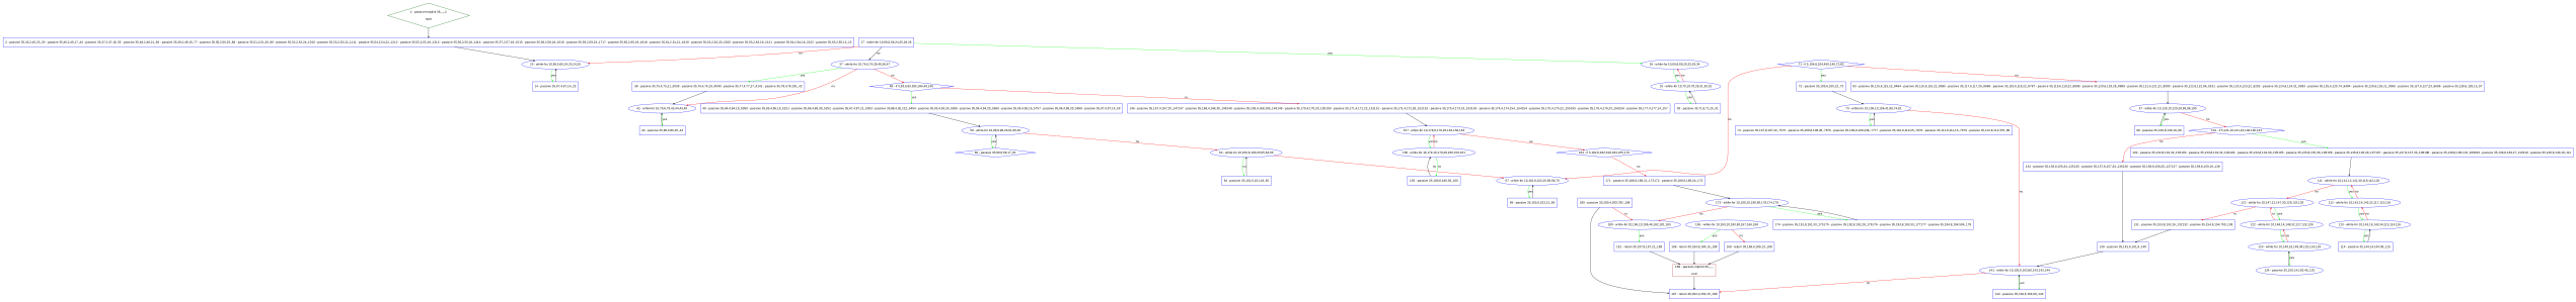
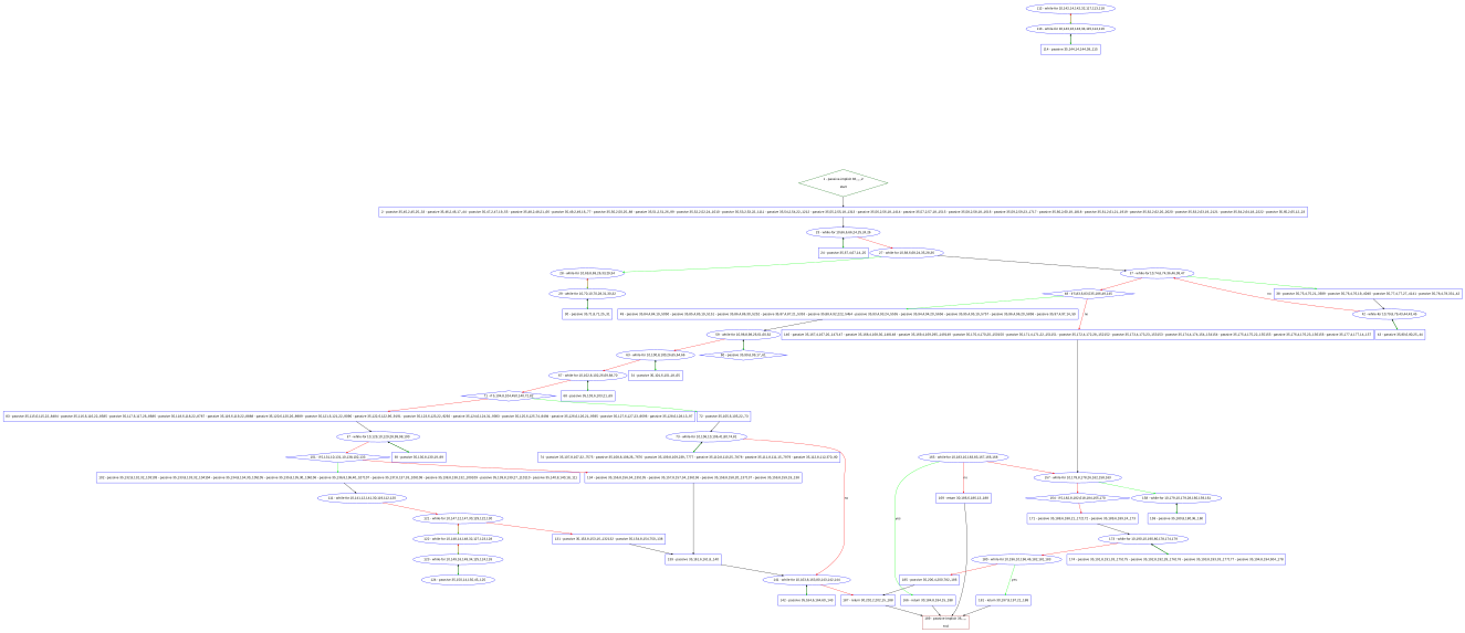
  digraph {
    bgcolor=white
    compound=true
    fillcolor="#FFFFCC"
    fontname=Arial
    fontsize=12
    pack=true
    packmode=clust
    style="rounded,filled"
    node [color="#0000ff" compound=true fillcolor="#ffffff" fixedsize=false fontname=Arial fontsize=12 node_initialized=no shape=box style=filled]
    edge [arrowhead=normal arrowsize=0.5 arrowtail=none color="#000000" compound=true dir=forward fontcolor=black fontname=Arial fontsize=12]
    n1 [label="2 - passive 35,45,2,45,25,,33 - passive 35,46,2,46,17,,44 - passive 35,47,2,47,19,,55 - passive 35,48,2,48,21,,66 - passive 35,49,2,49,16,,77 - passive 35,50,2,50,25,,88 - passive 35,51,2,51,26,,99 - passive 35,52,2,52,24,,1010 - passive 35,53,2,53,22,,1111 - passive 35,54,2,54,22,,1212 - passive 35,55,2,55,18,,1313 - passive 35,56,2,56,18,,1414 - passive 35,57,2,57,18,,1515 - passive 35,58,2,58,18,,1616 - passive 35,59,2,59,23,,1717 - passive 35,60,2,60,19,,1818 - passive 35,61,2,61,21,,1919 - passive 35,62,2,62,20,,2020 - passive 35,63,2,63,19,,2121 - passive 35,64,2,64,18,,2222 - passive 35,65,2,65,12,,23"]
    n2 [label="23 - while-for 10,66,6,66,24,25,24,26" shape=oval]
    n3 [label="24 - passive 35,67,4,67,14,,25"]
-   n4 [label="27 - while-for 10,68,6,68,24,35,28,36"]
+   n4 [label="27 - while-for 10,68,6,68,24,35,28,36" shape=oval]
    n5 [color="#006400" label="1 - passive-implicit 36,,,,,,2\n\nstart" shape=diamond]
    n6 [label="28 - while-for 10,69,8,69,26,33,29,34" shape=oval]
    n7 [label="37 - while-for 10,74,6,74,36,46,38,47" shape=oval]
    n8 [label="29 - while-for 10,70,10,70,28,31,30,32" shape=oval]
    n9 [label="38 - passive 35,75,4,75,21,,3939 - passive 35,76,4,76,19,,4040 - passive 35,77,4,77,27,,4141 - passive 35,78,4,78,331,,42"]
    n10 [label="48 - if 5,83,6,83,535,186,49,145" shape=diamond]
    n11 [label="30 - passive 35,71,8,71,25,,31"]
    n12 [label="42 - while-for 10,79,8,79,43,44,43,45" shape=oval]
    n13 [label="49 - passive 35,84,4,84,19,,5050 - passive 35,85,4,85,19,,5151 - passive 35,86,4,86,30,,5252 - passive 35,87,4,87,21,,5353 - passive 35,88,4,92,222,,5454 - passive 35,93,4,93,24,,5555 - passive 35,94,4,94,20,,5656 - passive 35,95,4,95,19,,5757 - passive 35,96,4,96,20,,5858 - passive 35,97,4,97,14,,59"]
    n14 [label="146 - passive 35,167,4,167,20,,147147 - passive 35,168,4,168,30,,148148 - passive 35,169,4,169,295,,149149 - passive 35,170,4,170,20,,150150 - passive 35,171,4,171,22,,151151 - passive 35,172,4,172,28,,152152 - passive 35,173,4,173,23,,153153 - passive 35,174,4,174,154,,154154 - passive 35,175,4,175,22,,155155 - passive 35,176,4,176,23,,156156 - passive 35,177,4,177,14,,157"]
    n15 [label="43 - passive 35,80,6,80,25,,44"]
    n16 [label="59 - while-for 10,98,8,98,26,61,60,62" shape=oval]
    n17 [label="157 - while-for 10,178,8,178,26,162,158,163" shape=oval]
    n18 [label="60 - passive 35,99,6,99,17,,61" shape=diamond]
    n19 [label="63 - while-for 10,100,8,100,26,65,64,66" shape=oval]
    n20 [label="158 - while-for 10,179,10,179,28,160,159,161" shape=oval]
    n21 [label="164 - if 5,182,8,182,618,184,165,170" shape=diamond]
    n22 [label="64 - passive 35,101,6,101,18,,65"]
    n23 [label="67 - while-for 10,102,8,102,26,69,68,70" shape=oval]
    n24 [label="68 - passive 35,103,6,103,21,,69"]
    n25 [label="71 - if 5,104,8,104,450,140,72,82" shape=diamond]
    n26 [label="72 - passive 35,105,6,105,22,,73"]
    n27 [label="83 - passive 35,115,6,115,22,,8484 - passive 35,116,6,116,22,,8585 - passive 35,117,6,117,26,,8686 - passive 35,118,6,118,22,,8787 - passive 35,119,6,119,22,,8888 - passive 35,120,6,120,26,,8989 - passive 35,121,6,121,22,,9090 - passive 35,122,6,122,96,,9191 - passive 35,123,6,123,22,,9292 - passive 35,124,6,124,31,,9393 - passive 35,125,6,125,74,,9494 - passive 35,126,6,126,21,,9595 - passive 35,127,6,127,23,,9696 - passive 35,128,6,128,13,,97"]
    n28 [label="73 - while-for 10,106,10,106,41,80,74,81" shape=oval]
    n29 [label="97 - while-for 10,129,10,129,28,99,98,100" shape=oval]
    n30 [label="74 - passive 35,107,8,107,32,,7575 - passive 35,108,8,108,26,,7676 - passive 35,109,8,109,239,,7777 - passive 35,110,8,110,25,,7878 - passive 35,111,8,111,15,,7979 - passive 35,112,8,112,370,,80"]
    n31 [label="141 - while-for 10,163,8,163,80,143,142,144" shape=oval]
    n32 [label="98 - passive 35,130,8,130,19,,99"]
    n33 [label="101 - if 5,131,10,131,10,138,102,133" shape=diamond]
    n34 [label="142 - passive 35,164,6,164,60,,143"]
    n35 [label="187 - return 30,202,2,202,15,,188"]
    n36 [color="#a52a2a" label="189 - passive-implicit 36,,,,,,\n\nend"]
    n37 [label="102 - passive 35,132,8,132,32,,103103 - passive 35,133,8,133,32,,104104 - passive 35,134,8,134,30,,105105 - passive 35,135,8,135,30,,106106 - passive 35,136,8,136,40,,107107 - passive 35,137,8,137,33,,108108 - passive 35,138,8,138,132,,109109 - passive 35,139,8,139,27,,110110 - passive 35,140,8,140,18,,111"]
    n38 [label="134 - passive 35,156,8,156,34,,135135 - passive 35,157,8,157,34,,136136 - passive 35,158,8,158,20,,137137 - passive 35,159,8,159,19,,138"]
    n39 [label="111 - while-for 10,141,12,141,30,119,112,120" shape=oval]
    n40 [label="139 - passive 35,161,6,161,8,,140"]
    n41 [label="112 - while-for 10,142,14,142,32,117,113,118" shape=oval]
    n42 [label="121 - while-for 10,147,12,147,30,129,122,130" shape=oval]
    n43 [label="113 - while-for 10,143,16,143,34,115,114,116" shape=oval]
    n44 [label="122 - while-for 10,148,14,148,32,127,123,128" shape=oval]
    n45 [label="131 - passive 35,153,8,153,16,,132132 - passive 35,154,8,154,750,,138"]
    n46 [label="114 - passive 35,144,14,144,38,,115"]
    n47 [label="123 - while-for 10,149,16,149,34,125,124,126" shape=oval]
    n48 [label="124 - passive 35,150,14,150,45,,125" shape=ellipse]
    n49 [label="159 - passive 35,180,8,180,36,,160"]
    n50 [label="171 - passive 35,188,6,188,21,,172172 - passive 35,189,6,189,24,,173"]
    n51 [label="165 - while-for 10,183,10,183,83,167,166,168" shape=oval]
    n52 [label="166 - return 30,184,8,184,15,,188"]
    n53 [label="169 - return 30,186,6,186,13,,188"]
    n54 [label="173 - while-for 10,190,10,190,80,178,174,179" shape=oval]
    n55 [label="174 - passive 35,191,8,191,33,,175175 - passive 35,192,8,192,28,,176176 - passive 35,193,8,193,33,,177177 - passive 35,194,8,194,504,,178"]
    n56 [label="180 - while-for 10,196,10,196,46,182,181,183" shape=oval]
    n57 [label="181 - return 30,197,8,197,21,,188"]
    n58 [label="185 - passive 35,200,4,200,782,,186"]
    n1 -> n2
    n2 -> n3 [color="#00ff00" label=yes]
-   n4 -> n2 [color="#ff0000" label=no]
+   n2 -> n4 [color="#ff0000" label=no]
    n3 -> n2
    n4 -> n6 [color="#00ff00" label=yes]
    n4 -> n7 [label=no]
    n5 -> n1
    n6 -> n8 [color="#00ff00" label=yes]
    n7 -> n9 [color="#00ff00" label=yes]
    n7 -> n10 [color="#ff0000" label=no]
    n8 -> n6 [color="#ff0000" label=no]
    n8 -> n11 [color="#00ff00" label=yes]
    n9 -> n12
    n10 -> n13 [color="#00ff00" label=yes]
    n10 -> n14 [color="#ff0000" label=no]
    n11 -> n8
-   n7 -> n12 [color="#ff0000" label=no]
+   n12 -> n7 [color="#ff0000" label=no]
    n12 -> n15 [color="#00ff00" label=yes]
    n13 -> n16
    n14 -> n17
    n15 -> n12
    n16 -> n18 [color="#00ff00" label=yes]
    n16 -> n19 [color="#ff0000" label=no]
    n17 -> n20 [color="#00ff00" label=yes]
    n17 -> n21 [color="#ff0000" label=no]
    n18 -> n16
    n19 -> n22 [color="#00ff00" label=no]
    n19 -> n23 [color="#ff0000" label=no]
-   n20 -> n17 [color="#ff0000" label=no]
+   n51 -> n17 [color="#ff0000" label=no]
    n20 -> n49 [color="#00ff00" label=no]
    n21 -> n50 [color="#ff0000" label=no]
    n22 -> n19
    n23 -> n24 [color="#00ff00" label=yes]
-   n25 -> n23 [color="#ff0000" label=no]
+   n23 -> n25 [color="#ff0000" label=no]
    n24 -> n23
    n25 -> n26 [color="#00ff00" label=yes]
    n25 -> n27 [color="#ff0000" label=no]
    n26 -> n28
    n27 -> n29
    n28 -> n30 [color="#00ff00" label=yes]
    n28 -> n31 [color="#ff0000" label=no]
    n29 -> n32 [color="#00ff00" label=yes]
    n29 -> n33 [color="#ff0000" label=no]
    n30 -> n28
    n31 -> n34 [color="#00ff00" label=yes]
    n31 -> n35 [color="#ff0000" label=no]
    n32 -> n29
    n33 -> n37 [color="#00ff00" label=yes]
    n33 -> n38 [color="#ff0000" label=no]
    n34 -> n31
-   n36 -> n35
+   n35 -> n36
    n37 -> n39
    n38 -> n40
-   n39 -> n41 [color="#00ff00" label=yes]
    n39 -> n42 [color="#ff0000" label=no]
    n40 -> n31
-   n41 -> n39 [color="#ff0000" label=no]
    n41 -> n43 [color="#00ff00" label=yes]
    n42 -> n44 [color="#00ff00" label=yes]
    n42 -> n45 [color="#ff0000" label=no]
    n43 -> n41 [color="#ff0000" label=no]
    n43 -> n46 [color="#00ff00" label=yes]
    n44 -> n42 [color="#ff0000" label=no]
-   n44 -> n47 [color="#00ff00" label=no]
+   n44 -> n47 [color="#00ff00" label=yes]
    n45 -> n40
    n46 -> n43
    n47 -> n44 [color="#ff0000" label=no]
    n47 -> n48 [color="#00ff00" label=yes]
    n48 -> n47
    n49 -> n20
    n50 -> n54
    n51 -> n52 [color="#00ff00" label=yes]
    n51 -> n53 [color="#ff0000" label=no]
    n52 -> n36
    n53 -> n36
    n54 -> n55 [color="#00ff00" label=yes]
    n54 -> n56 [color="#ff0000" label=no]
    n55 -> n54
    n56 -> n57 [color="#00ff00" label=yes]
-   n58 -> n56 [color="#ff0000" label=no]
+   n56 -> n58 [color="#ff0000" label=no]
    n57 -> n36
    n58 -> n35
  }
